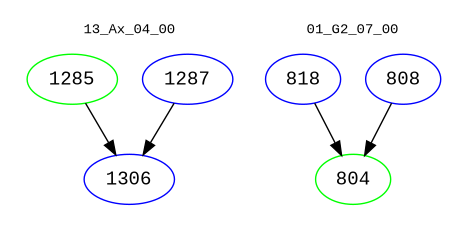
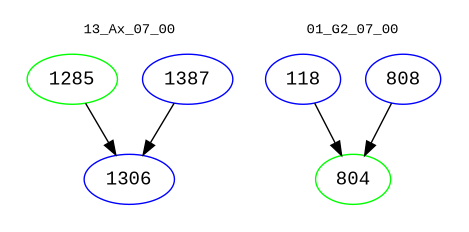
  digraph {
    fontname="Liberation Mono"
    node [color=blue fontname="Liberation Mono"]
    edge [color=black fontname="Liberation Mono"]
-   n1 [label=1287]
+   n1 [label=1387]
    n2 [color=green label=1285]
    n3 [label=1306]
    n4 [label=808]
    n5 [color=green label=804]
-   n6 [label=818]
+   n6 [label=118]
    subgraph cluster_1 {
      color=white
      fontsize=10
-     label="13_Ax_04_00"
+     label="13_Ax_07_00"
      n1
      n2
      n3
    }
    subgraph cluster_2 {
      color=white
      fontsize=10
      label="01_G2_07_00"
      n4
      n5
      n6
    }
    n1 -> n3
    n2 -> n3
    n4 -> n5
    n6 -> n5
  }
